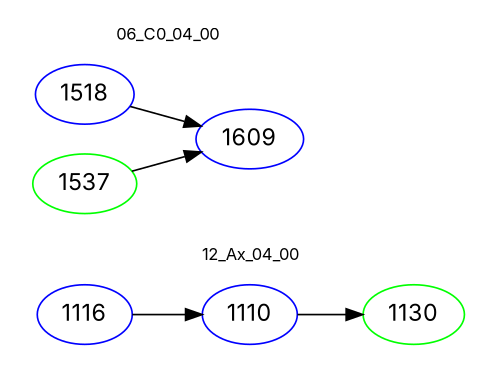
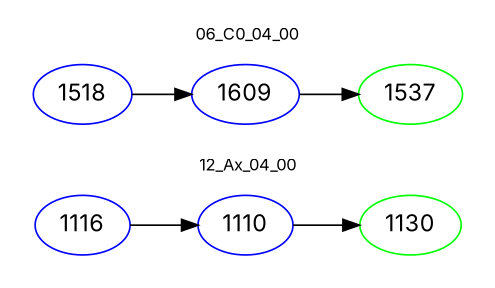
  digraph {
    fontname=Inter
    rankdir=LR
    node [color=blue fontname=Inter]
    edge [color=black fontname=Inter]
    n1 [label=1116]
    n2 [label=1110]
    n3 [color=green label=1130]
    n4 [label=1518]
    n5 [label=1609]
    n6 [color=green label=1537]
    subgraph cluster_1 {
      color=white
      fontsize=10
      label="12_Ax_04_00"
      n1
      n2
      n3
    }
    subgraph cluster_2 {
      color=white
      fontsize=10
      label="06_C0_04_00"
      n4
      n5
      n6
    }
    n1 -> n2
    n2 -> n3
    n4 -> n5
-   n6 -> n5
+   n5 -> n6
  }
